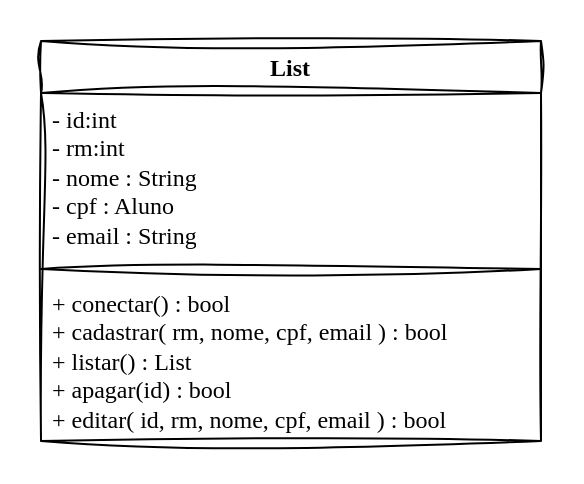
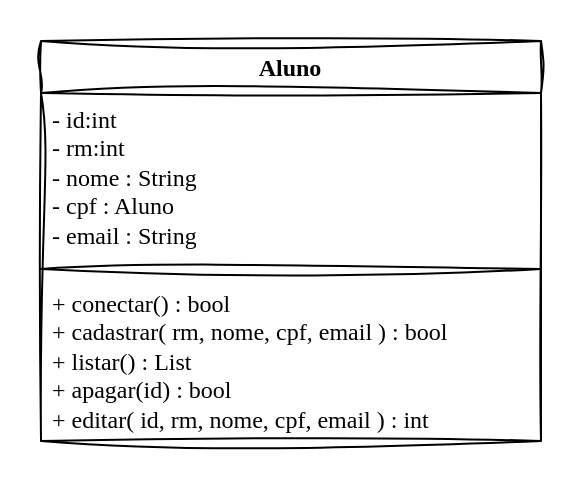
  <mxCell id="0" />
  <mxCell id="1" parent="0" />
- <mxCell id="2" value="List" style="swimlane;fontStyle=1;align=center;verticalAlign=top;childLayout=stackLayout;horizontal=1;startSize=26;horizontalStack=0;resizeParent=1;resizeParentMax=0;resizeLast=0;collapsible=1;marginBottom=0;whiteSpace=wrap;html=1;sketch=1;hachureGap=4;jiggle=2;curveFitting=1;fontFamily=Architects Daughter;fontSource=https%3A%2F%2Ffonts.googleapis.com%2Fcss%3Ffamily%3DArchitects%2BDaughter;" parent="1" vertex="1"><mxGeometry x="20" y="20" width="250" height="200" as="geometry" /></mxCell>
+ <mxCell id="2" value="Aluno" style="swimlane;fontStyle=1;align=center;verticalAlign=top;childLayout=stackLayout;horizontal=1;startSize=26;horizontalStack=0;resizeParent=1;resizeParentMax=0;resizeLast=0;collapsible=1;marginBottom=0;whiteSpace=wrap;html=1;sketch=1;hachureGap=4;jiggle=2;curveFitting=1;fontFamily=Architects Daughter;fontSource=https%3A%2F%2Ffonts.googleapis.com%2Fcss%3Ffamily%3DArchitects%2BDaughter;" parent="1" vertex="1"><mxGeometry x="20" y="20" width="250" height="200" as="geometry" /></mxCell>
  <mxCell id="3" value="- id:int&lt;div&gt;- rm:int&lt;/div&gt;&lt;div&gt;- nome : String&lt;/div&gt;&lt;div&gt;- cpf : Aluno&lt;/div&gt;&lt;div&gt;- email : String&lt;/div&gt;" style="text;strokeColor=none;fillColor=none;align=left;verticalAlign=top;spacingLeft=4;spacingRight=4;overflow=hidden;rotatable=0;points=[[0,0.5],[1,0.5]];portConstraint=eastwest;whiteSpace=wrap;html=1;fontFamily=Architects Daughter;fontSource=https%3A%2F%2Ffonts.googleapis.com%2Fcss%3Ffamily%3DArchitects%2BDaughter;" parent="2" vertex="1"><mxGeometry y="26" width="250" height="84" as="geometry" /></mxCell>
  <mxCell id="4" value="" style="line;strokeWidth=1;fillColor=none;align=left;verticalAlign=middle;spacingTop=-1;spacingLeft=3;spacingRight=3;rotatable=0;labelPosition=right;points=[];portConstraint=eastwest;strokeColor=inherit;sketch=1;hachureGap=4;jiggle=2;curveFitting=1;fontFamily=Architects Daughter;fontSource=https%3A%2F%2Ffonts.googleapis.com%2Fcss%3Ffamily%3DArchitects%2BDaughter;" parent="2" vertex="1"><mxGeometry y="110" width="250" height="8" as="geometry" /></mxCell>
- <mxCell id="5" value="&lt;div&gt;+ conectar() : bool&lt;/div&gt;+ cadastrar( rm, nome, cpf, email ) : bool&lt;div&gt;+ listar() : List&lt;/div&gt;&lt;div&gt;+ apagar(id) : bool&lt;/div&gt;&lt;div&gt;+ editar( id, rm, nome, cpf, email ) : bool&lt;/div&gt;" style="text;strokeColor=none;fillColor=none;align=left;verticalAlign=top;spacingLeft=4;spacingRight=4;overflow=hidden;rotatable=0;points=[[0,0.5],[1,0.5]];portConstraint=eastwest;whiteSpace=wrap;html=1;fontFamily=Architects Daughter;fontSource=https%3A%2F%2Ffonts.googleapis.com%2Fcss%3Ffamily%3DArchitects%2BDaughter;" parent="2" vertex="1"><mxGeometry y="118" width="250" height="82" as="geometry" /></mxCell>
+ <mxCell id="5" value="&lt;div&gt;+ conectar() : bool&lt;/div&gt;+ cadastrar( rm, nome, cpf, email ) : bool&lt;div&gt;+ listar() : List&lt;/div&gt;&lt;div&gt;+ apagar(id) : bool&lt;/div&gt;&lt;div&gt;+ editar( id, rm, nome, cpf, email ) : int&lt;/div&gt;" style="text;strokeColor=none;fillColor=none;align=left;verticalAlign=top;spacingLeft=4;spacingRight=4;overflow=hidden;rotatable=0;points=[[0,0.5],[1,0.5]];portConstraint=eastwest;whiteSpace=wrap;html=1;fontFamily=Architects Daughter;fontSource=https%3A%2F%2Ffonts.googleapis.com%2Fcss%3Ffamily%3DArchitects%2BDaughter;" parent="2" vertex="1"><mxGeometry y="118" width="250" height="82" as="geometry" /></mxCell>
